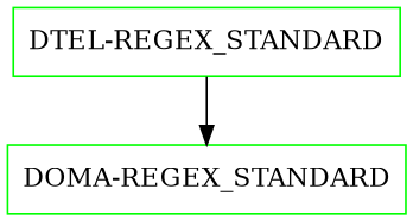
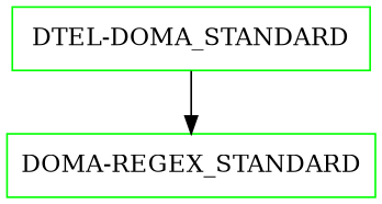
  digraph {
    node [color=green shape=box]
-   "DTEL-REGEX_STANDARD"
+   "DTEL-REGEX_STANDARD" [label="DTEL-DOMA_STANDARD"]
    "DOMA-REGEX_STANDARD"
    "DTEL-REGEX_STANDARD" -> "DOMA-REGEX_STANDARD"
  }
